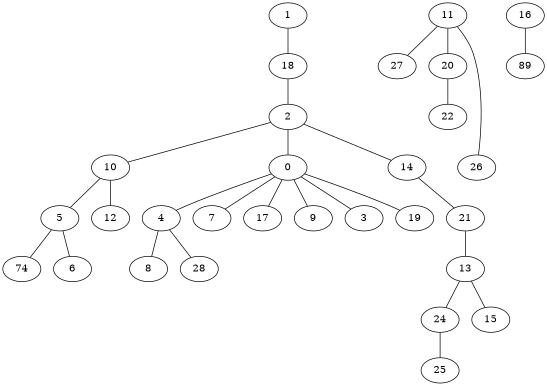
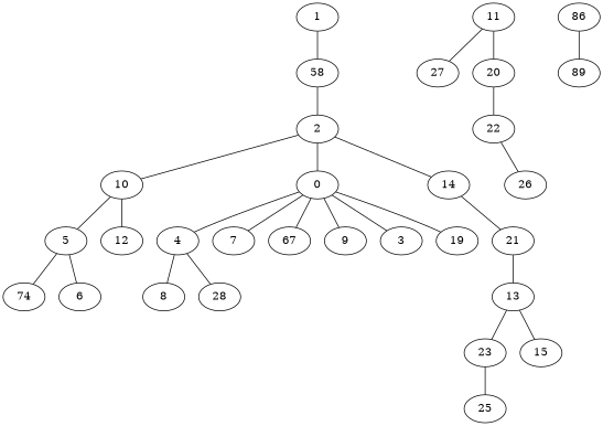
  graph {
    4
    8
    28
    11
    27
    20
    26
    22
    n9 [label=74]
    5
    6
    10
    12
-   23 [label=24]
+   23
    25
    n16 [label=89]
-   16
+   16 [label=86]
    0
    7
-   17
+   17 [label=67]
    9
    3
    19
    2
    14
    21
    13
    15
-   18
+   18 [label=58]
    1
    4 -- 8
    4 -- 28
    11 -- 27
    11 -- 20
-   11 -- 26
+   22 -- 26
    20 -- 22
    5 -- n9
    5 -- 6
    10 -- 5
    10 -- 12
    23 -- 25
    16 -- n16
    0 -- 4
    0 -- 7
    0 -- 17
    0 -- 9
    0 -- 3
    0 -- 19
    2 -- 10
    2 -- 0
    2 -- 14
    14 -- 21
    21 -- 13
    13 -- 23
    13 -- 15
    18 -- 2
    1 -- 18
  }
